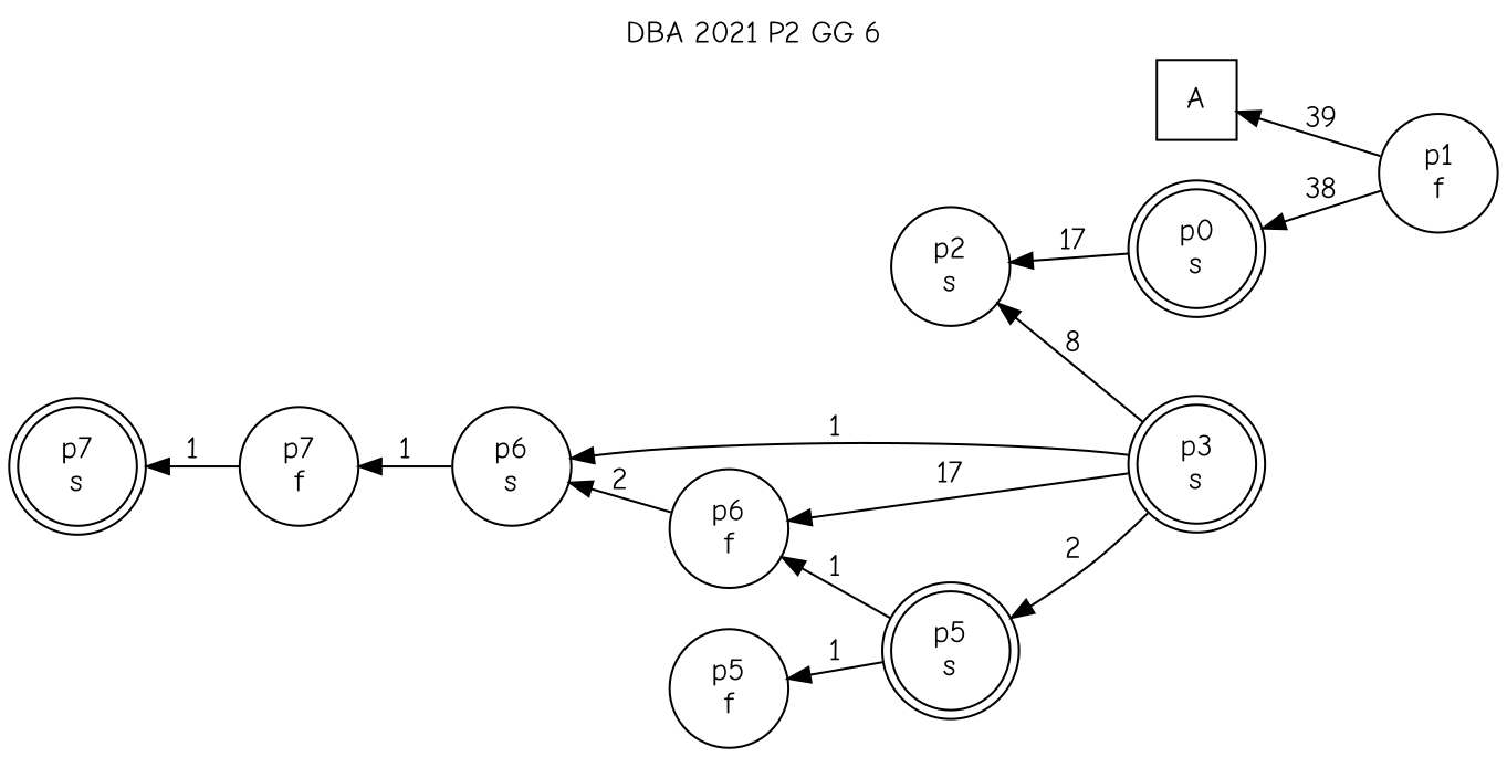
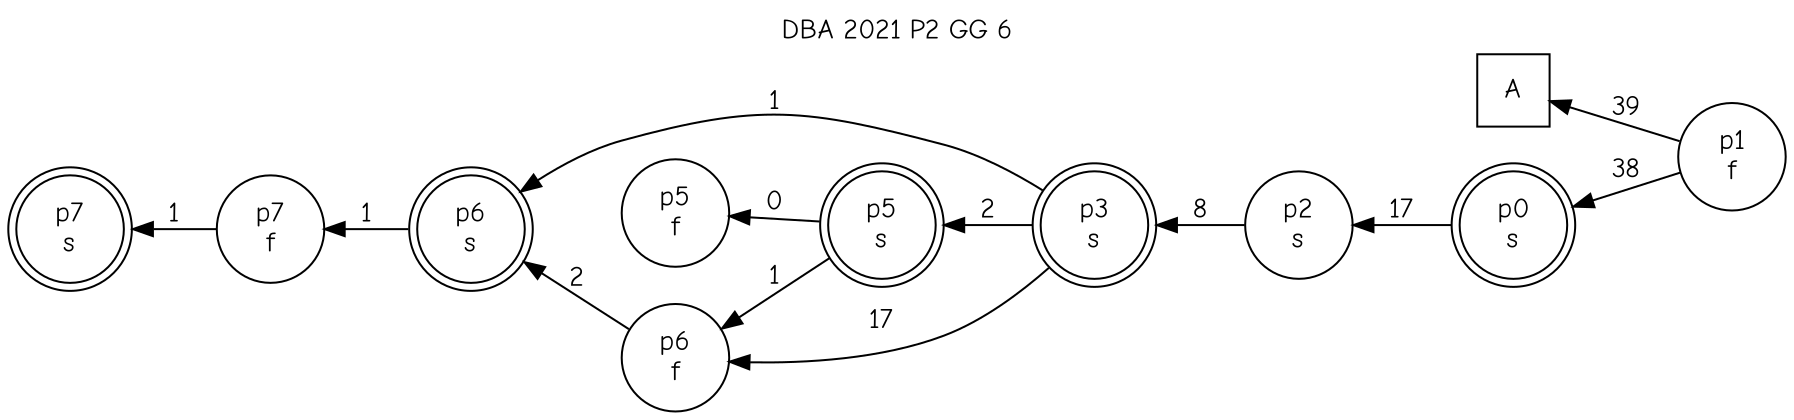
  digraph {
    fontname="Comic Neue"
    label=" DBA 2021 P2 GG 6 "
    labelloc=tl
    rankdir=RL
    node [fontname="Comic Neue" shape=circle]
    edge [fontname="Comic Neue"]
    n1 [label=A shape=square]
    n2 [label="p1\nf"]
    n3 [label="p0\ns" shape=doublecircle]
    n4 [label="p2\ns"]
    n5 [label="p3\ns" shape=doublecircle]
-   n6 [label="p6\ns"]
+   n6 [label="p6\ns" shape=doublecircle]
    n7 [label="p5\ns" shape=doublecircle]
    n8 [label="p6\nf"]
    n9 [label="p7\nf"]
    n10 [label="p5\nf"]
    n11 [label="p7\ns" shape=doublecircle]
    n2 -> n1 [label=39]
    n2 -> n3 [label=38]
    n3 -> n4 [label=17]
-   n5 -> n4 [label=8]
+   n4 -> n5 [label=8]
    n5 -> n6 [label=1]
    n5 -> n7 [label=2]
    n5 -> n8 [label=17]
    n6 -> n9 [label=1]
    n7 -> n8 [label=1]
-   n7 -> n10 [label=1]
+   n7 -> n10 [label=0]
    n8 -> n6 [label=2]
    n9 -> n11 [label=1]
  }
